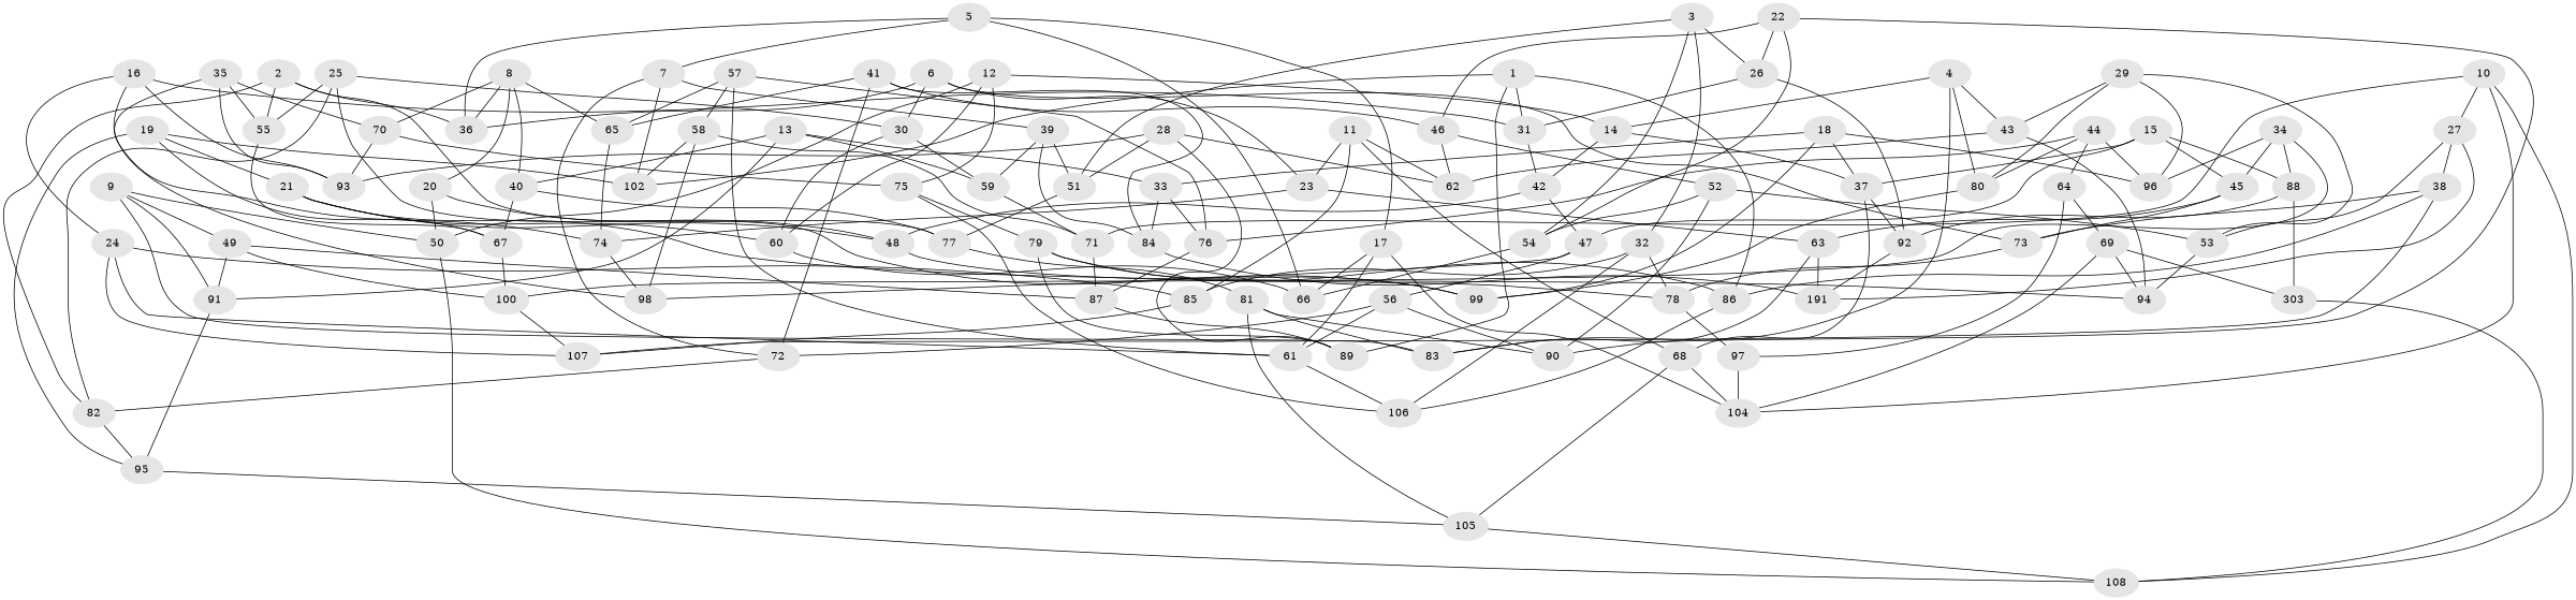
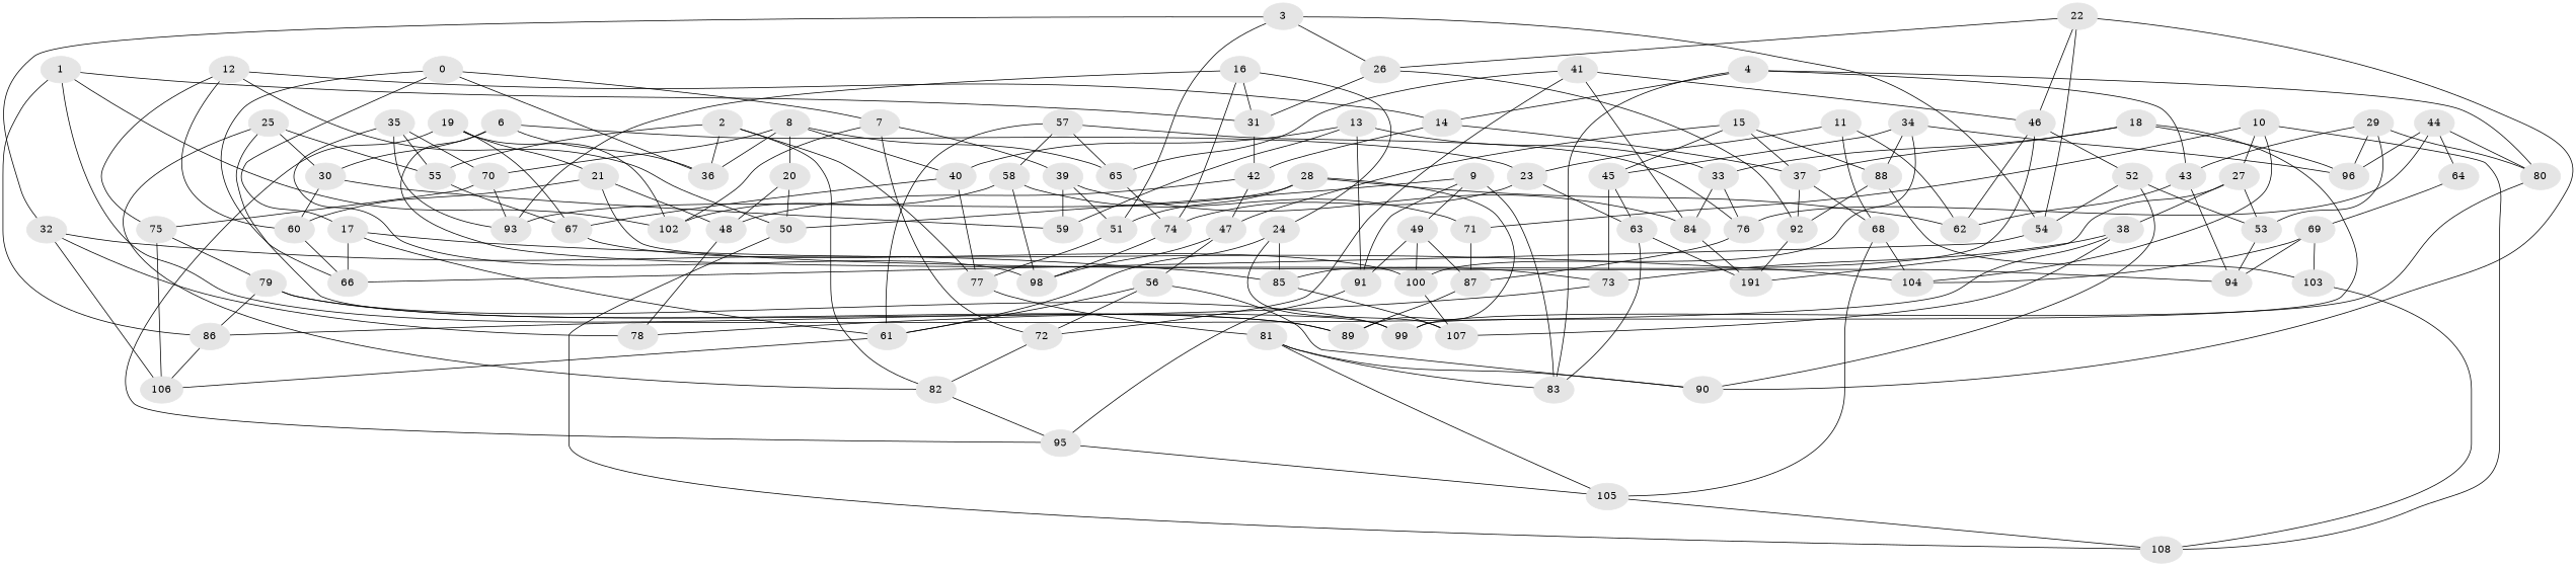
  graph {
    node [color=gray90 style=filled]
    1
    31
    86
    89
    102
    42
    106
    2
    36
    55
    77
    82
    67
    81
    95
    3
    26
    32
    51
    54
    92
    85
    78
    66
    4
    14
    43
    80
    83
    37
    62
    94
    99
-   5
+   5 [label=0]
    7
    17
    39
    72
    61
    104
    6
    23
    30
    73
    74
    63
    60
    59
    84
    8
    20
    40
    70
    65
    50
    48
    75
    93
    9
    49
    91
    100
    87
    108
    10
    27
    71
    38
    53
    n70 [label=191]
-   97
    11
    68
    105
    107
    12
    79
    13
    33
    76
    47
    15
    45
    88
    98
    56
    64
    69
-   103 [label=303]
+   103
    16
    24
    18
    96
    19
    21
    22
    46
    90
    52
    25
    28
    29
    34
    35
    41
    44
    57
    58
    1 -- 31
    1 -- 86
    1 -- 89
    1 -- 102
    31 -- 42
    86 -- 106
    42 -- 48
    42 -- 47
    2 -- 36
    2 -- 55
    2 -- 77
    2 -- 82
    55 -- 67
    77 -- 81
    82 -- 95
    67 -- 100
    81 -- 83
    81 -- 105
    81 -- 90
    95 -- 105
    3 -- 26
    3 -- 32
    3 -- 51
    3 -- 54
    26 -- 31
    26 -- 92
    32 -- 106
    32 -- 85
    32 -- 78
    51 -- 77
    54 -- 66
    92 -- n70
    85 -- 107
-   78 -- 97
    4 -- 14
    4 -- 43
    4 -- 80
    4 -- 83
    14 -- 42
    14 -- 37
    43 -- 62
    43 -- 94
    80 -- 99
    37 -- 92
    37 -- 68
    5 -- 36
    5 -- 66
    5 -- 7
    5 -- 17
    7 -- 102
    7 -- 39
    7 -- 72
    17 -- 66
    17 -- 61
    17 -- 104
    39 -- 51
    39 -- 59
    39 -- 84
    72 -- 82
    61 -- 106
    6 -- 36
    6 -- 23
    6 -- 30
    6 -- 73
    23 -- 74
    23 -- 63
    30 -- 60
    30 -- 59
    73 -- 78
    74 -- 98
    63 -- 83
    63 -- n70
    60 -- 66
-   59 -- 71
    84 -- n70
    8 -- 36
    8 -- 20
    8 -- 40
    8 -- 70
    8 -- 65
    20 -- 50
    20 -- 48
    40 -- 77
    40 -- 67
    70 -- 75
    70 -- 93
    65 -- 74
    50 -- 108
    48 -- 78
    75 -- 106
    75 -- 79
    9 -- 83
    9 -- 50
    9 -- 49
    9 -- 91
    49 -- 91
    49 -- 100
    49 -- 87
    91 -- 95
    100 -- 107
    87 -- 89
    10 -- 104
    10 -- 108
    10 -- 27
    10 -- 71
    27 -- 38
    27 -- 53
    27 -- n70
    71 -- 87
    38 -- 86
    38 -- 73
    38 -- 107
    53 -- 94
-   97 -- 104
-   11 -- 85
+   46 -- 85
    11 -- 62
    11 -- 23
    11 -- 68
    68 -- 104
    68 -- 105
    105 -- 108
    12 -- 14
    12 -- 60
    12 -- 50
    12 -- 75
    79 -- 86
    79 -- 89
    79 -- 99
    13 -- 59
    13 -- 40
    13 -- 91
    13 -- 33
    33 -- 84
    33 -- 76
    76 -- 87
    47 -- 98
    47 -- 56
    15 -- 37
    15 -- 47
    15 -- 45
    15 -- 88
    45 -- 73
    45 -- 63
    88 -- 92
    88 -- 103
    56 -- 72
    56 -- 61
    56 -- 90
-   64 -- 97
    64 -- 69
    69 -- 94
    69 -- 104
    69 -- 103
    103 -- 108
    16 -- 31
    16 -- 74
    16 -- 93
    16 -- 24
    24 -- 85
    24 -- 61
    24 -- 107
    18 -- 37
    18 -- 99
    18 -- 33
    18 -- 96
    19 -- 102
    19 -- 67
    19 -- 95
    19 -- 21
    21 -- 94
    21 -- 60
    21 -- 48
    22 -- 26
    22 -- 54
    22 -- 46
    22 -- 90
    46 -- 62
    46 -- 52
    52 -- 54
    52 -- 53
    52 -- 90
    25 -- 55
    25 -- 82
    25 -- 99
    25 -- 30
    28 -- 89
    28 -- 51
    28 -- 62
    28 -- 93
    29 -- 43
    29 -- 80
    29 -- 53
    29 -- 96
    34 -- 100
    34 -- 45
    34 -- 88
    34 -- 96
    35 -- 55
    35 -- 70
    35 -- 93
    35 -- 98
    41 -- 72
    41 -- 84
    41 -- 65
    41 -- 46
    44 -- 80
    44 -- 76
    44 -- 64
    44 -- 96
    57 -- 61
    57 -- 65
    57 -- 76
    57 -- 58
    58 -- 102
    58 -- 71
    58 -- 98
  }
